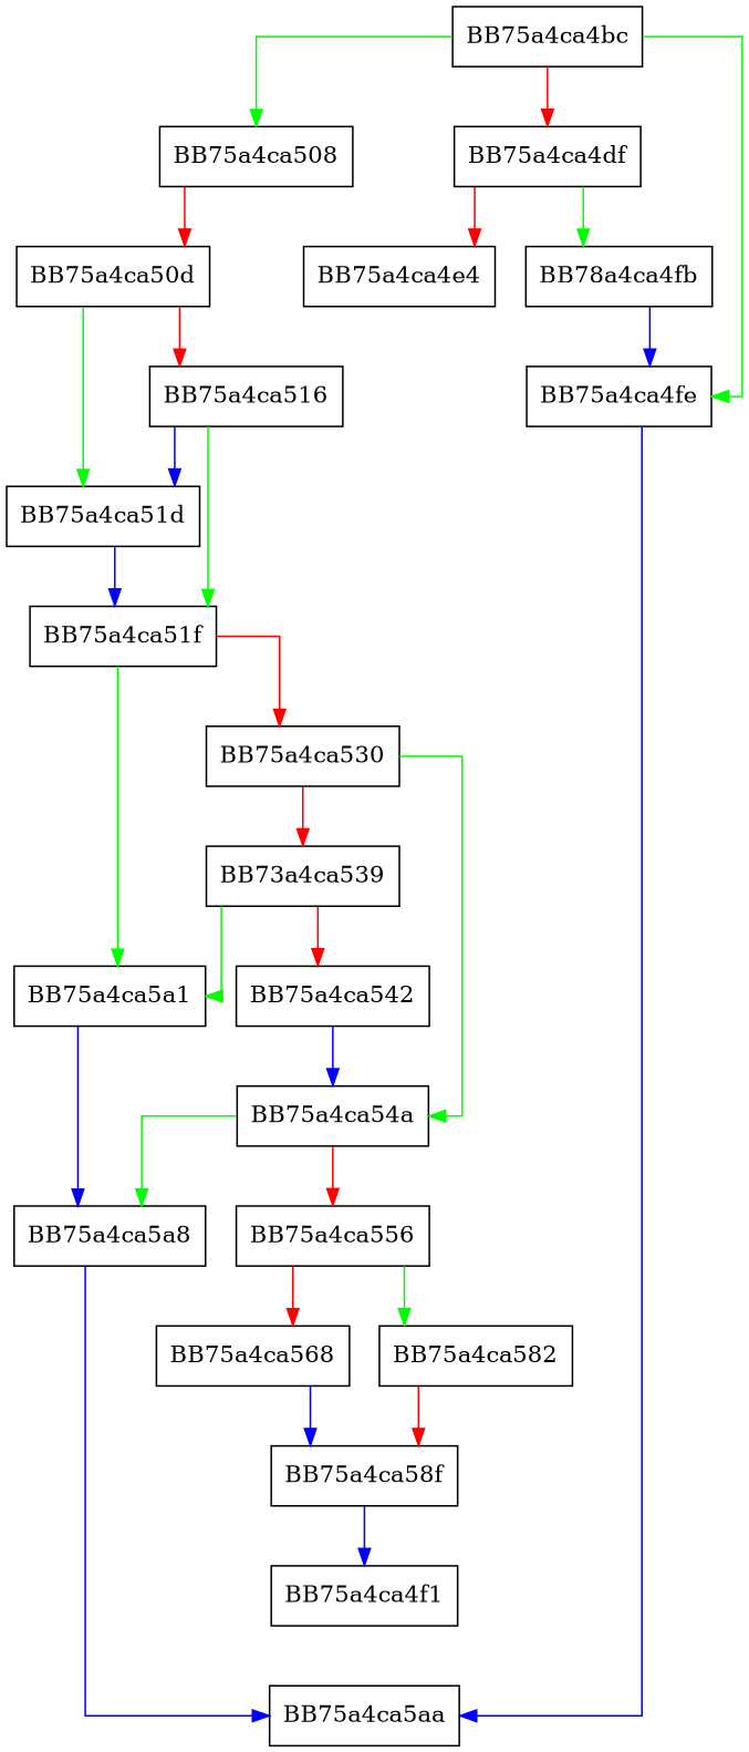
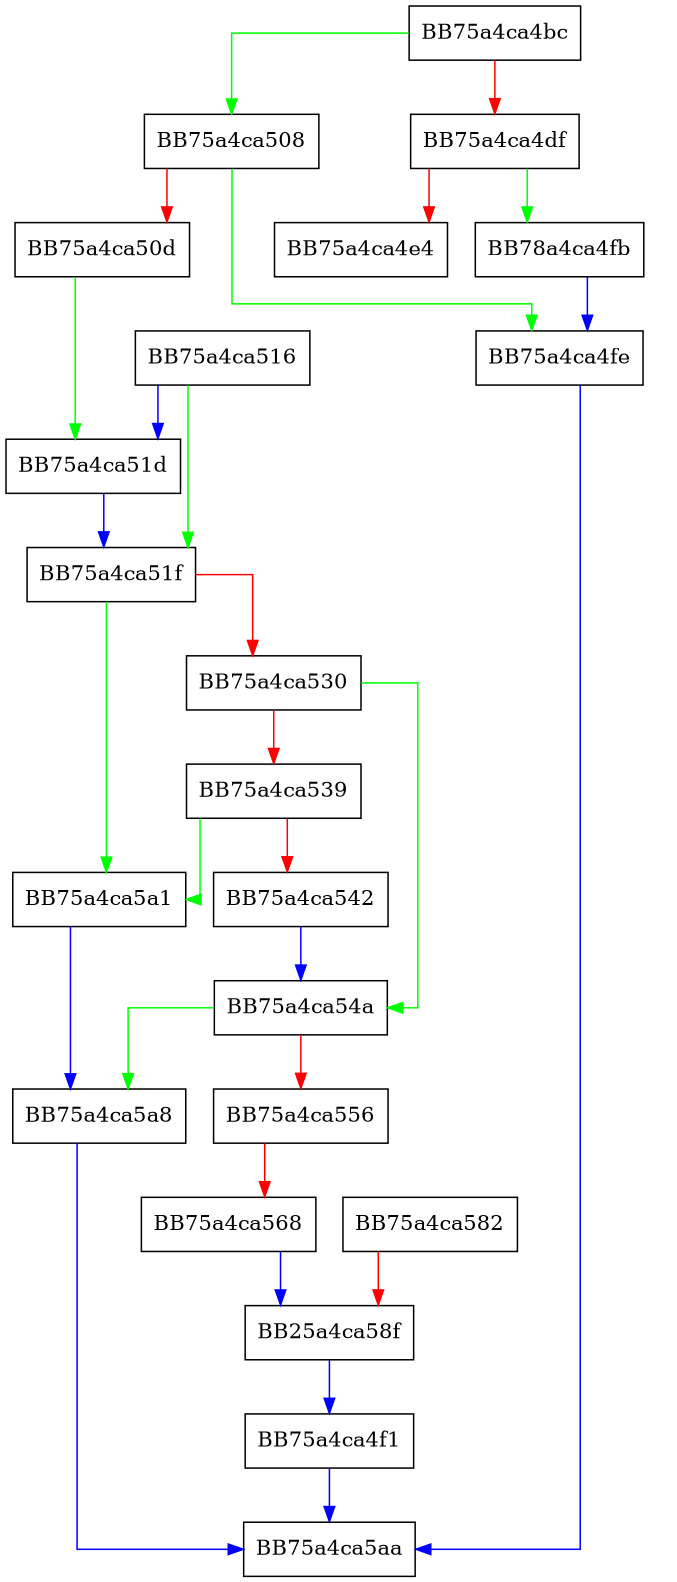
  digraph {
    splines=ortho
    node [shape=box]
    edge [color=green]
    BB75a4ca4bc
    BB75a4ca508
    BB75a4ca4df
    BB75a4ca4fe
    BB75a4ca50d
    n6 [label=BB78a4ca4fb]
    BB75a4ca4e4
    BB75a4ca5aa
    BB75a4ca51d
    BB75a4ca516
    BB75a4ca4f1
    BB75a4ca51f
    BB75a4ca5a1
    BB75a4ca530
    BB75a4ca5a8
    BB75a4ca54a
-   BB75a4ca539 [label=BB73a4ca539]
+   BB75a4ca539
    BB75a4ca556
    BB75a4ca542
    BB75a4ca582
    BB75a4ca568
-   BB75a4ca58f
+   BB75a4ca58f [label=BB25a4ca58f]
    BB75a4ca4bc -> BB75a4ca508
    BB75a4ca4bc -> BB75a4ca4df [color=red]
-   BB75a4ca4bc -> BB75a4ca4fe
+   BB75a4ca508 -> BB75a4ca4fe
    BB75a4ca508 -> BB75a4ca50d [color=red]
    BB75a4ca4df -> n6
    BB75a4ca4df -> BB75a4ca4e4 [color=red]
    BB75a4ca4fe -> BB75a4ca5aa [color=blue]
    BB75a4ca50d -> BB75a4ca51d
-   BB75a4ca50d -> BB75a4ca516 [color=red]
    n6 -> BB75a4ca4fe [color=blue]
    BB75a4ca51d -> BB75a4ca51f [color=blue]
    BB75a4ca516 -> BB75a4ca51d [color=blue]
    BB75a4ca516 -> BB75a4ca51f
+   BB75a4ca4f1 -> BB75a4ca5aa [color=blue]
    BB75a4ca51f -> BB75a4ca5a1
    BB75a4ca51f -> BB75a4ca530 [color=red]
    BB75a4ca5a1 -> BB75a4ca5a8 [color=blue]
    BB75a4ca530 -> BB75a4ca54a
    BB75a4ca530 -> BB75a4ca539 [color=red]
    BB75a4ca5a8 -> BB75a4ca5aa [color=blue]
    BB75a4ca54a -> BB75a4ca5a8
    BB75a4ca54a -> BB75a4ca556 [color=red]
    BB75a4ca539 -> BB75a4ca5a1
    BB75a4ca539 -> BB75a4ca542 [color=red]
-   BB75a4ca556 -> BB75a4ca582
    BB75a4ca556 -> BB75a4ca568 [color=red]
    BB75a4ca542 -> BB75a4ca54a [color=blue]
    BB75a4ca582 -> BB75a4ca58f [color=red]
    BB75a4ca568 -> BB75a4ca58f [color=blue]
    BB75a4ca58f -> BB75a4ca4f1 [color=blue]
  }
